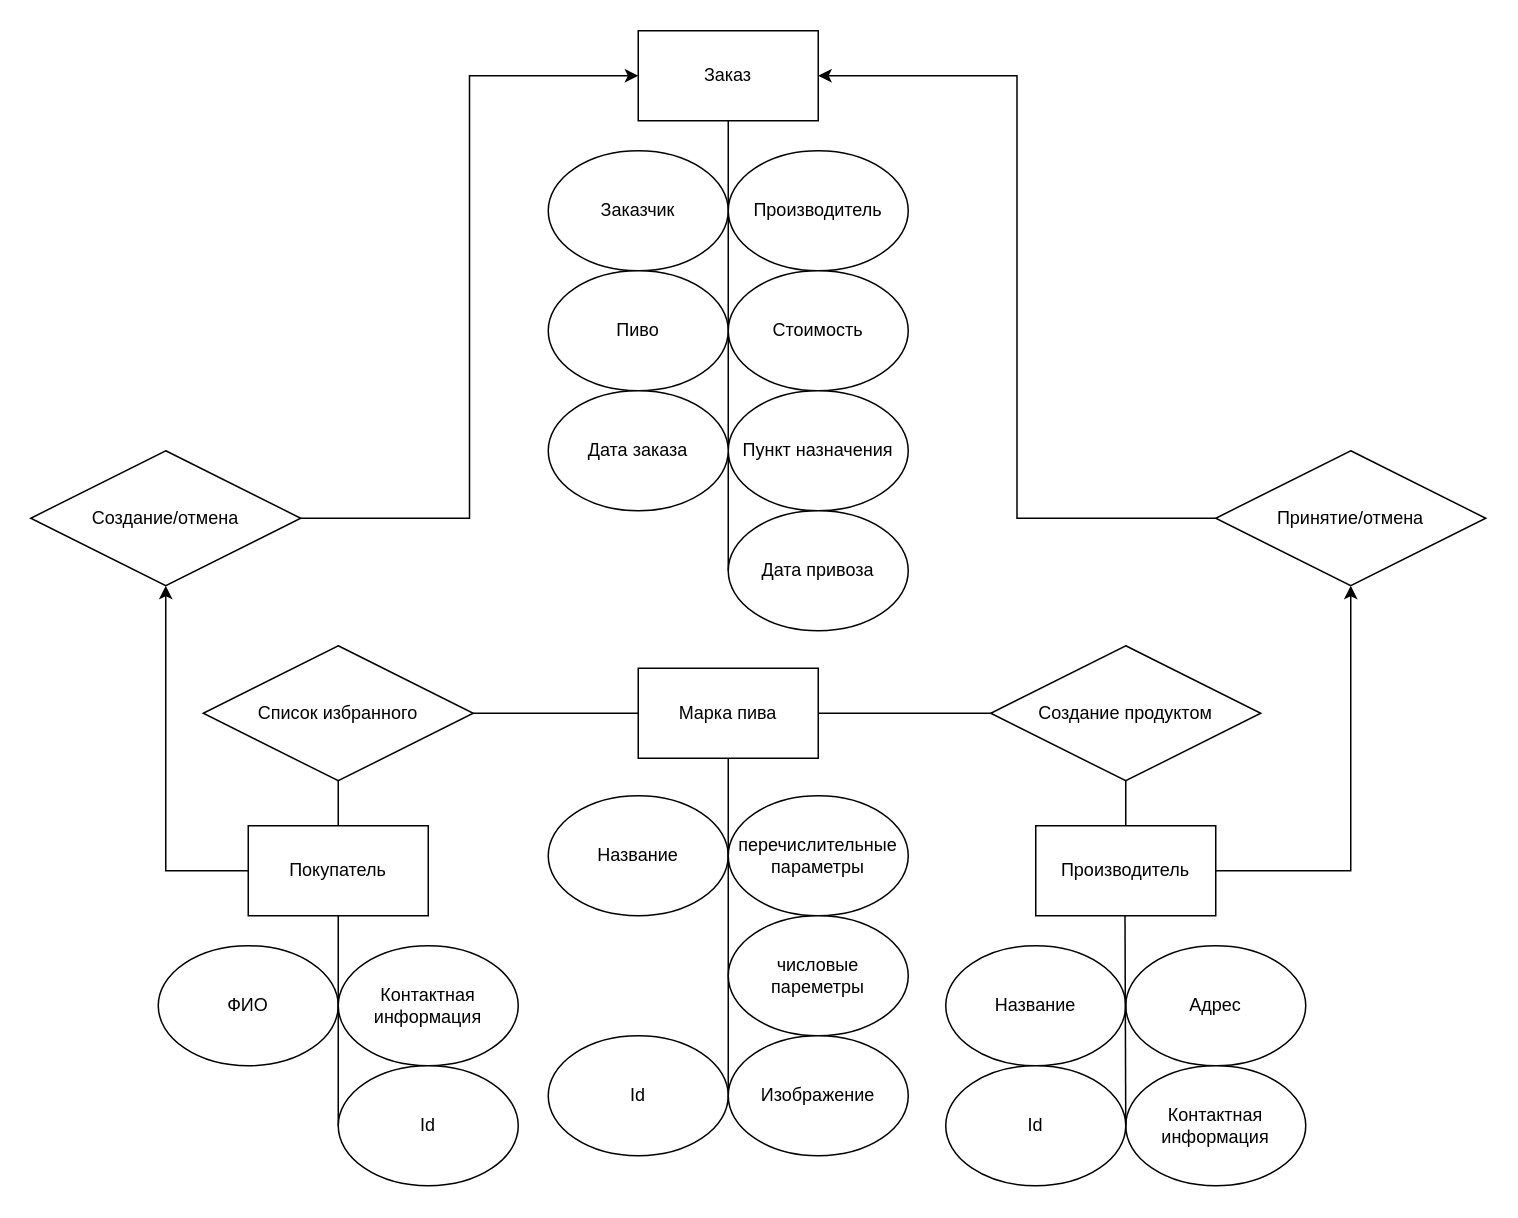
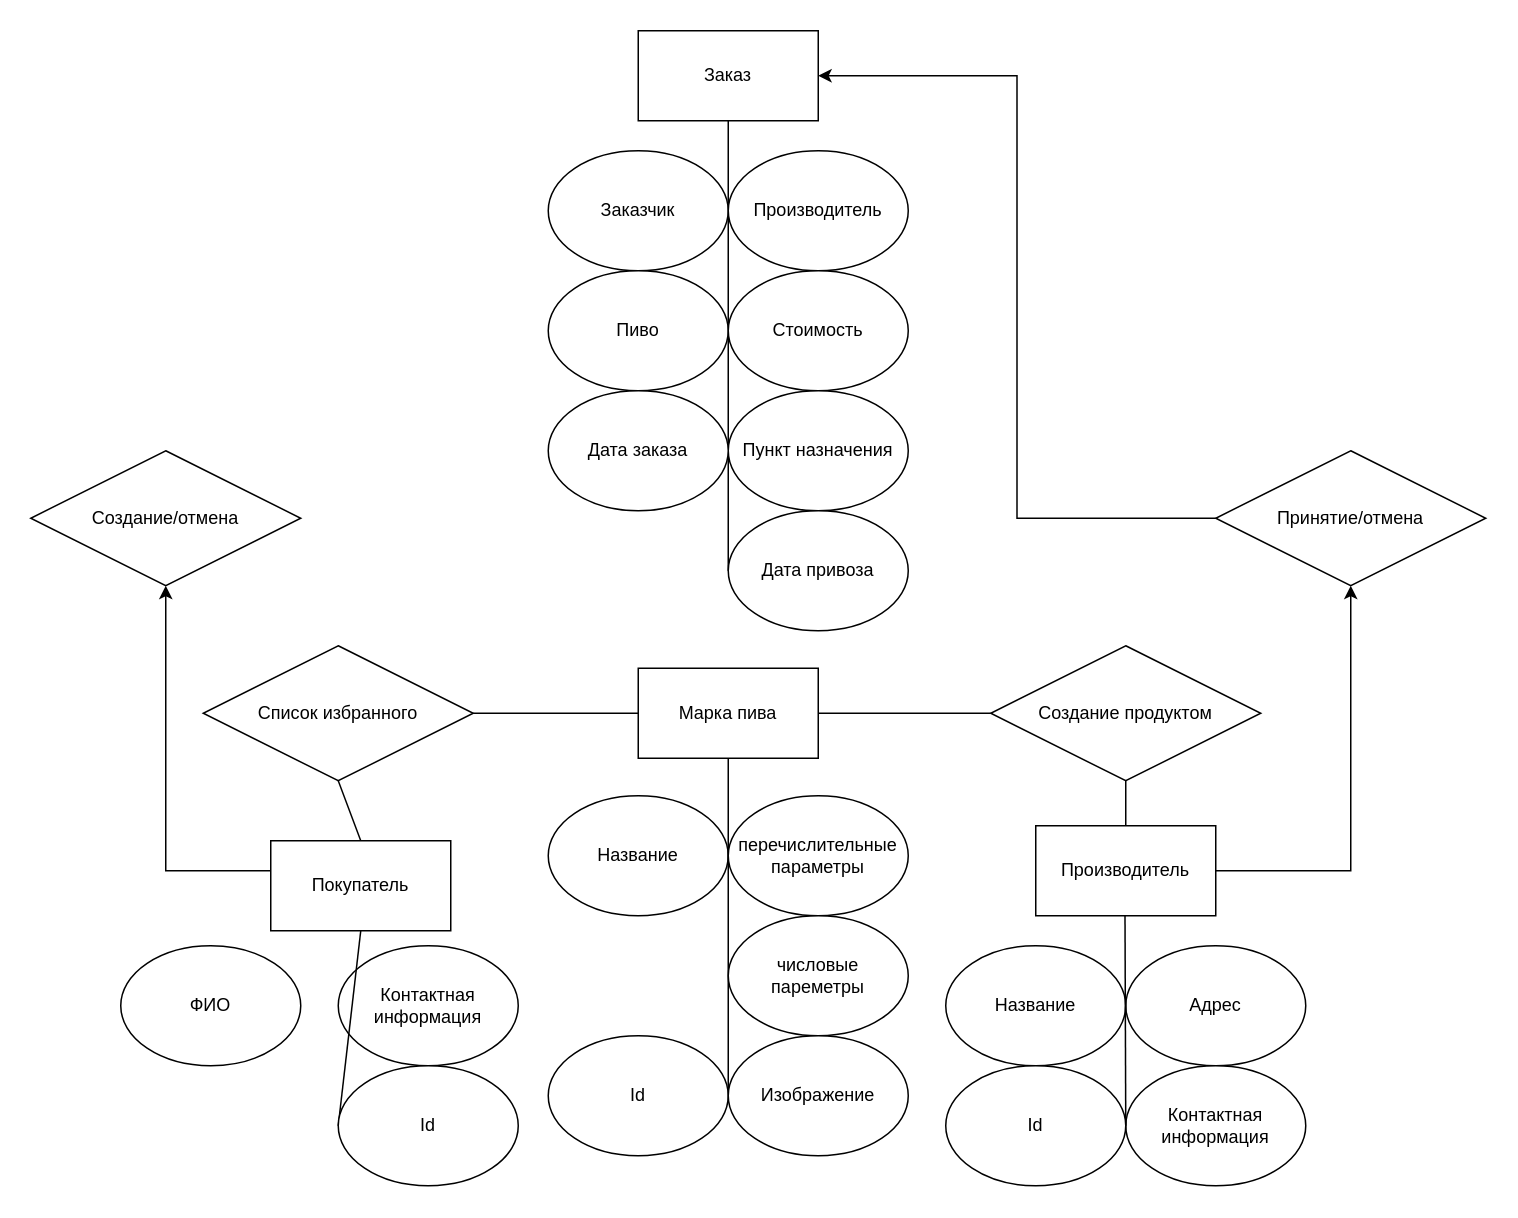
  <mxCell id="0" />
  <mxCell id="1" parent="0" />
  <mxCell id="2" style="edgeStyle=orthogonalEdgeStyle;rounded=0;orthogonalLoop=1;jettySize=auto;html=1;" edge="1" parent="1" source="3" target="36"><mxGeometry relative="1" as="geometry"><Array as="points"><mxPoint x="900" y="580" /></Array></mxGeometry></mxCell>
  <mxCell id="3" value="Производитель" style="rounded=0;whiteSpace=wrap;html=1;" vertex="1" parent="1"><mxGeometry x="690" y="550" width="120" height="60" as="geometry" /></mxCell>
  <mxCell id="4" value="Адрес" style="ellipse;whiteSpace=wrap;html=1;" vertex="1" parent="1"><mxGeometry x="750" y="630" width="120" height="80" as="geometry" /></mxCell>
  <mxCell id="5" value="Контактная информация" style="ellipse;whiteSpace=wrap;html=1;" vertex="1" parent="1"><mxGeometry x="750" y="710" width="120" height="80" as="geometry" /></mxCell>
  <mxCell id="6" value="Название" style="ellipse;whiteSpace=wrap;html=1;" vertex="1" parent="1"><mxGeometry x="630" y="630" width="120" height="80" as="geometry" /></mxCell>
  <mxCell id="7" value="Создание продуктом" style="rhombus;whiteSpace=wrap;html=1;" vertex="1" parent="1"><mxGeometry x="660" y="430" width="180" height="90" as="geometry" /></mxCell>
  <mxCell id="8" value="Марка пива" style="rounded=0;whiteSpace=wrap;html=1;" vertex="1" parent="1"><mxGeometry x="425" y="445" width="120" height="60" as="geometry" /></mxCell>
  <mxCell id="9" value="Название" style="ellipse;whiteSpace=wrap;html=1;" vertex="1" parent="1"><mxGeometry x="365" y="530" width="120" height="80" as="geometry" /></mxCell>
  <mxCell id="10" value="перечислительные параметры" style="ellipse;whiteSpace=wrap;html=1;" vertex="1" parent="1"><mxGeometry x="485" y="530" width="120" height="80" as="geometry" /></mxCell>
  <mxCell id="11" value="числовые пареметры" style="ellipse;whiteSpace=wrap;html=1;" vertex="1" parent="1"><mxGeometry x="485" y="610" width="120" height="80" as="geometry" /></mxCell>
  <mxCell id="12" style="edgeStyle=orthogonalEdgeStyle;rounded=0;orthogonalLoop=1;jettySize=auto;html=1;entryX=0.5;entryY=1;entryDx=0;entryDy=0;" edge="1" parent="1" source="13" target="34"><mxGeometry relative="1" as="geometry"><Array as="points"><mxPoint x="110" y="580" /></Array></mxGeometry></mxCell>
- <mxCell id="13" value="Покупатель" style="rounded=0;whiteSpace=wrap;html=1;" vertex="1" parent="1"><mxGeometry x="165" y="550" width="120" height="60" as="geometry" /></mxCell>
- <mxCell id="14" value="ФИО" style="ellipse;whiteSpace=wrap;html=1;" vertex="1" parent="1"><mxGeometry x="105" y="630" width="120" height="80" as="geometry" /></mxCell>
+ <mxCell id="13" value="Покупатель" style="rounded=0;whiteSpace=wrap;html=1;" vertex="1" parent="1"><mxGeometry x="180" y="560" width="120" height="60" as="geometry" /></mxCell>
+ <mxCell id="14" value="ФИО" style="ellipse;whiteSpace=wrap;html=1;" vertex="1" parent="1"><mxGeometry x="80" y="630" width="120" height="80" as="geometry" /></mxCell>
  <mxCell id="15" value="Контактная информация" style="ellipse;whiteSpace=wrap;html=1;" vertex="1" parent="1"><mxGeometry x="225" y="630" width="120" height="80" as="geometry" /></mxCell>
  <mxCell id="16" value="" style="endArrow=none;html=1;rounded=0;entryX=0.5;entryY=1;entryDx=0;entryDy=0;exitX=1;exitY=0.5;exitDx=0;exitDy=0;" edge="1" parent="1" source="26" target="8"><mxGeometry width="50" height="50" relative="1" as="geometry"><mxPoint x="485" y="650" as="sourcePoint" /><mxPoint x="745" y="640" as="targetPoint" /></mxGeometry></mxCell>
  <mxCell id="17" value="" style="endArrow=none;html=1;rounded=0;entryX=0.5;entryY=1;entryDx=0;entryDy=0;exitX=1;exitY=0.5;exitDx=0;exitDy=0;" edge="1" parent="1" source="21"><mxGeometry width="50" height="50" relative="1" as="geometry"><mxPoint x="749.5" y="775" as="sourcePoint" /><mxPoint x="749.5" y="610" as="targetPoint" /></mxGeometry></mxCell>
  <mxCell id="18" value="" style="endArrow=none;html=1;rounded=0;entryX=0;entryY=0.5;entryDx=0;entryDy=0;exitX=1;exitY=0.5;exitDx=0;exitDy=0;" edge="1" parent="1" source="8" target="7"><mxGeometry width="50" height="50" relative="1" as="geometry"><mxPoint x="505" y="690" as="sourcePoint" /><mxPoint x="505" y="525" as="targetPoint" /></mxGeometry></mxCell>
  <mxCell id="19" value="" style="endArrow=none;html=1;rounded=0;entryX=0.5;entryY=1;entryDx=0;entryDy=0;exitX=0.5;exitY=0;exitDx=0;exitDy=0;" edge="1" parent="1" source="3" target="7"><mxGeometry width="50" height="50" relative="1" as="geometry"><mxPoint x="480" y="700" as="sourcePoint" /><mxPoint x="480" y="535" as="targetPoint" /></mxGeometry></mxCell>
  <mxCell id="20" value="" style="endArrow=none;html=1;rounded=0;entryX=0.5;entryY=1;entryDx=0;entryDy=0;exitX=0;exitY=0.5;exitDx=0;exitDy=0;" edge="1" parent="1" source="22" target="13"><mxGeometry width="50" height="50" relative="1" as="geometry"><mxPoint x="225" y="670" as="sourcePoint" /><mxPoint x="525" y="365" as="targetPoint" /></mxGeometry></mxCell>
  <mxCell id="21" value="Id" style="ellipse;whiteSpace=wrap;html=1;" vertex="1" parent="1"><mxGeometry x="630" y="710" width="120" height="80" as="geometry" /></mxCell>
  <mxCell id="22" value="Id" style="ellipse;whiteSpace=wrap;html=1;" vertex="1" parent="1"><mxGeometry x="225" y="710" width="120" height="80" as="geometry" /></mxCell>
  <mxCell id="23" value="Список избранного" style="rhombus;whiteSpace=wrap;html=1;" vertex="1" parent="1"><mxGeometry x="135" y="430" width="180" height="90" as="geometry" /></mxCell>
  <mxCell id="24" value="" style="endArrow=none;html=1;rounded=0;entryX=0;entryY=0.5;entryDx=0;entryDy=0;exitX=1;exitY=0.5;exitDx=0;exitDy=0;" edge="1" parent="1" source="23" target="8"><mxGeometry width="50" height="50" relative="1" as="geometry"><mxPoint x="555" y="485" as="sourcePoint" /><mxPoint x="705" y="485" as="targetPoint" /></mxGeometry></mxCell>
  <mxCell id="25" value="" style="endArrow=none;html=1;rounded=0;entryX=0.5;entryY=1;entryDx=0;entryDy=0;exitX=0.5;exitY=0;exitDx=0;exitDy=0;" edge="1" parent="1" source="13" target="23"><mxGeometry width="50" height="50" relative="1" as="geometry"><mxPoint x="795" y="630" as="sourcePoint" /><mxPoint x="795" y="530" as="targetPoint" /></mxGeometry></mxCell>
  <mxCell id="26" value="Id" style="ellipse;whiteSpace=wrap;html=1;" vertex="1" parent="1"><mxGeometry x="365" y="690" width="120" height="80" as="geometry" /></mxCell>
  <mxCell id="27" value="Изображение" style="ellipse;whiteSpace=wrap;html=1;" vertex="1" parent="1"><mxGeometry x="485" y="690" width="120" height="80" as="geometry" /></mxCell>
  <mxCell id="28" value="Заказ" style="rounded=0;whiteSpace=wrap;html=1;" vertex="1" parent="1"><mxGeometry x="425" y="20" width="120" height="60" as="geometry" /></mxCell>
  <mxCell id="29" value="" style="endArrow=none;html=1;rounded=0;entryX=0.5;entryY=1;entryDx=0;entryDy=0;exitX=0;exitY=0.5;exitDx=0;exitDy=0;" edge="1" parent="1" source="40" target="28"><mxGeometry width="50" height="50" relative="1" as="geometry"><mxPoint x="485" y="210" as="sourcePoint" /><mxPoint x="635" as="targetPoint" y="250" /></mxGeometry></mxCell>
  <mxCell id="30" value="Заказчик" style="ellipse;whiteSpace=wrap;html=1;" vertex="1" parent="1"><mxGeometry x="365" y="100" width="120" height="80" as="geometry" /></mxCell>
  <mxCell id="31" value="Производитель" style="ellipse;whiteSpace=wrap;html=1;" vertex="1" parent="1"><mxGeometry x="485" y="100" width="120" height="80" as="geometry" /></mxCell>
  <mxCell id="32" value="Пиво" style="ellipse;whiteSpace=wrap;html=1;" vertex="1" parent="1"><mxGeometry x="365" y="180" width="120" height="80" as="geometry" /></mxCell>
- <mxCell id="33" style="edgeStyle=orthogonalEdgeStyle;rounded=0;orthogonalLoop=1;jettySize=auto;html=1;entryX=0;entryY=0.5;entryDx=0;entryDy=0;" edge="1" parent="1" source="34" target="28"><mxGeometry relative="1" as="geometry" /></mxCell>
  <mxCell id="34" value="Создание/отмена" style="rhombus;whiteSpace=wrap;html=1;" vertex="1" parent="1"><mxGeometry x="20" y="300" width="180" height="90" as="geometry" /></mxCell>
  <mxCell id="35" style="edgeStyle=orthogonalEdgeStyle;rounded=0;orthogonalLoop=1;jettySize=auto;html=1;entryX=1;entryY=0.5;entryDx=0;entryDy=0;" edge="1" parent="1" source="36" target="28"><mxGeometry relative="1" as="geometry" /></mxCell>
  <mxCell id="36" value="Принятие/отмена" style="rhombus;whiteSpace=wrap;html=1;" vertex="1" parent="1"><mxGeometry x="810" y="300" width="180" height="90" as="geometry" /></mxCell>
  <mxCell id="37" value="Стоимость" style="ellipse;whiteSpace=wrap;html=1;" vertex="1" parent="1"><mxGeometry x="485" y="180" width="120" height="80" as="geometry" /></mxCell>
  <mxCell id="38" value="Пункт назначения" style="ellipse;whiteSpace=wrap;html=1;" vertex="1" parent="1"><mxGeometry x="485" y="260" width="120" height="80" as="geometry" /></mxCell>
  <mxCell id="39" value="Дата заказа" style="ellipse;whiteSpace=wrap;html=1;" vertex="1" parent="1"><mxGeometry x="365" y="260" width="120" height="80" as="geometry" /></mxCell>
  <mxCell id="40" value="Дата привоза" style="ellipse;whiteSpace=wrap;html=1;" vertex="1" parent="1"><mxGeometry x="485" y="340" width="120" height="80" as="geometry" /></mxCell>
